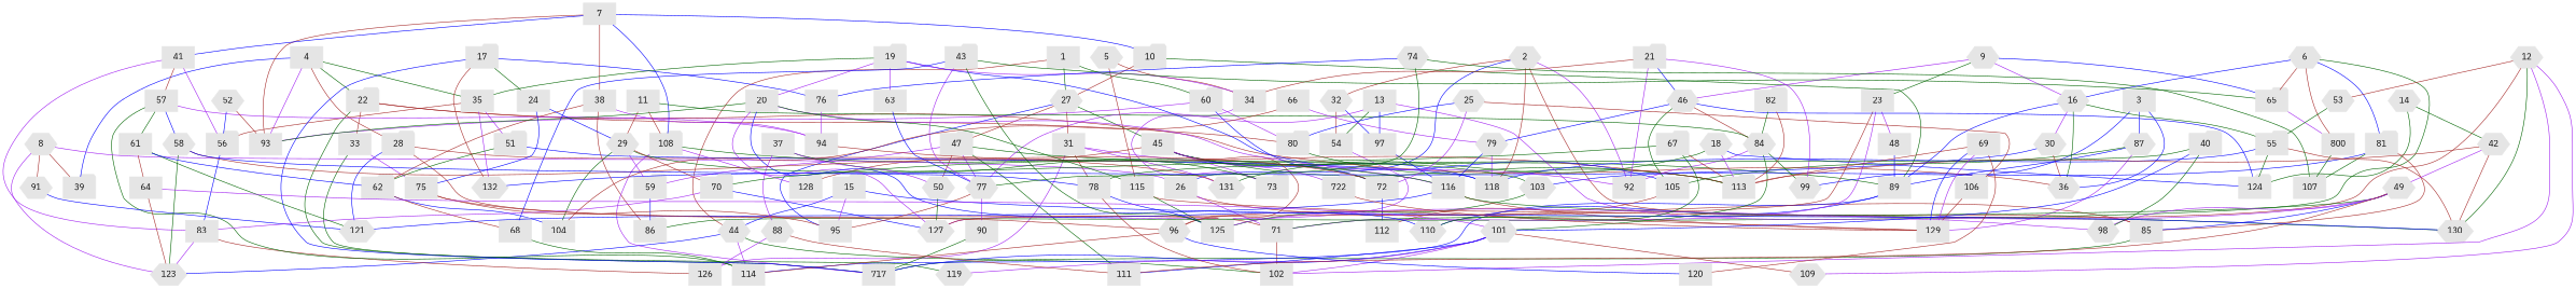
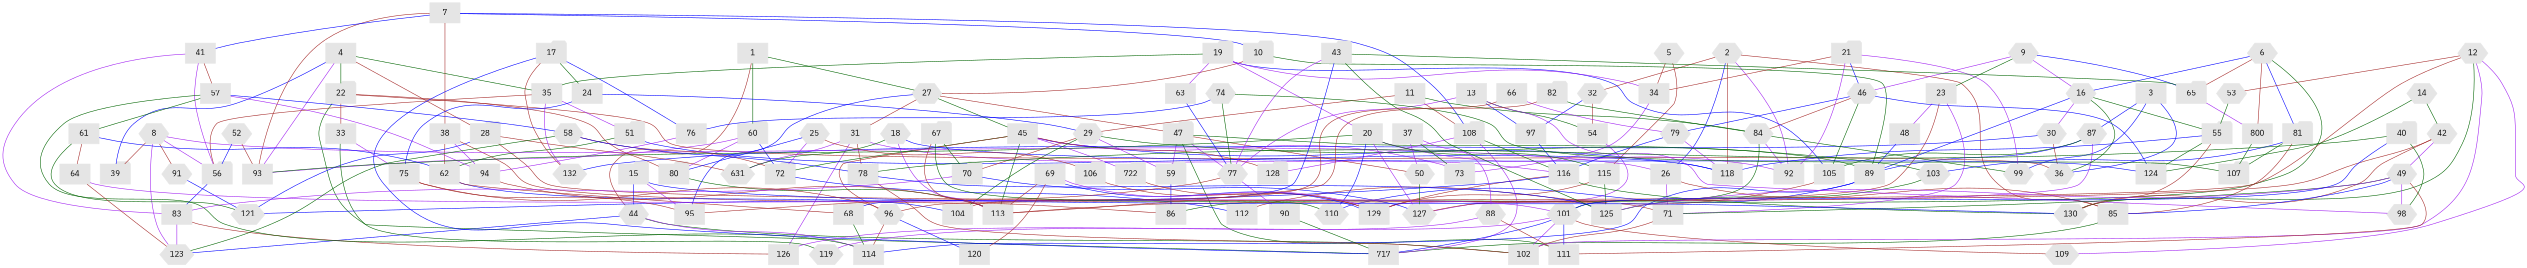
  graph {
    fontname="IBM Plex Sans"
    node [color=gray90 fontname="IBM Plex Sans" shape=box style=filled]
    edge [color=brown fontname="IBM Plex Sans"]
    27 [shape=hexagon]
    1
    44 [shape=hexagon]
    60 [shape=folder]
    95
    31
    45
    47 [shape=folder]
    123 [shape=hexagon]
    102
    114
    93
    80 [shape=folder]
    72 [shape=folder]
    2 [shape=hexagon]
    26 [shape=folder]
    32 [shape=hexagon]
    85 [shape=folder]
    92 [shape=folder]
    118 [shape=folder]
    71
    54
    97
    n24 [label=717]
    36 [shape=hexagon]
    3
    87 [shape=hexagon]
    99 [shape=hexagon]
    89
    105
    129 [shape=folder]
    22 [shape=folder]
    4
    28 [shape=folder]
    35
    39 [shape=folder]
    33
-   131 [shape=hexagon]
+   131 [shape=hexagon label=631]
    121 [shape=hexagon]
    56 [shape=folder]
    132 [shape=hexagon]
    51 [shape=folder]
    5 [shape=hexagon]
    34
    115 [shape=folder]
    73 [shape=folder]
    125 [shape=folder]
    6 [shape=hexagon]
    16 [shape=hexagon]
    65 [shape=folder]
    81 [shape=folder]
    86 [shape=folder]
    n53 [label=800]
    30 [shape=hexagon]
    55 [shape=folder]
    103 [shape=hexagon]
    107 [shape=folder]
    7
    10 [shape=folder]
    38
    41
    108 [shape=folder]
    62 [shape=folder]
    94
    83
    57
    116
    128 [shape=folder]
    8 [shape=hexagon]
    91 [shape=hexagon]
    9 [shape=hexagon]
    23
    46 [shape=hexagon]
    127 [shape=hexagon]
    48
    84 [shape=hexagon]
    124 [shape=folder]
    79 [shape=hexagon]
    110 [shape=hexagon]
    11
    29 [shape=hexagon]
    59 [shape=folder]
    70 [shape=folder]
    104
    101 [shape=hexagon]
    12 [shape=hexagon]
    53 [shape=hexagon]
    96 [shape=hexagon]
    109 [shape=hexagon]
    130 [shape=hexagon]
    120
    13
    77 [shape=hexagon]
    98 [shape=hexagon]
    90
    14 [shape=hexagon]
    42 [shape=hexagon]
    113 [shape=folder]
    49 [shape=hexagon]
    15 [shape=folder]
    17 [shape=folder]
    24
    76
    75
    18 [shape=hexagon]
    19 [shape=folder]
    20
    63
    112
    21 [shape=folder]
    119 [shape=hexagon]
    25 [shape=hexagon]
    106 [shape=folder]
    78
    126
    n116 [label=722 shape=folder]
    50 [shape=hexagon]
    111
    37
    88 [shape=hexagon]
    68 [shape=folder]
    40 [shape=folder]
    43 [shape=folder]
    52 [shape=hexagon]
    58 [shape=hexagon]
    61
    64
    66
    67 [shape=folder]
    69
    74 [shape=hexagon]
    82 [shape=folder]
    27 -- 95 [color=blue]
    27 -- 31
    27 -- 45 [color=darkgreen]
    27 -- 47
    1 -- 27 [color=darkgreen]
    1 -- 44
    1 -- 60 [color=darkgreen]
    44 -- 123 [color=blue]
    44 -- 102 [color=darkgreen]
    44 -- 114 [color=purple]
    60 -- 93 [color=purple]
    60 -- 80 [color=purple]
    60 -- 72 [color=blue]
    31 -- 131 [color=purple]
    31 -- 116 [color=purple]
    31 -- 78
    31 -- 126 [color=purple]
    45 -- 72 [color=darkgreen]
    45 -- 118 [color=blue]
    45 -- 73 [color=purple]
    45 -- 128
    45 -- 96
    45 -- 113 [color=darkgreen]
    45 -- n116 [color=purple]
    47 -- 89 [color=darkgreen]
    47 -- 59 [color=purple]
    47 -- 77 [color=purple]
    47 -- 50
    47 -- 111 [color=darkgreen]
    80 -- 113 [color=darkgreen]
    72 -- 112 [color=blue]
    2 -- 26 [color=blue]
    2 -- 32
    2 -- 85
    2 -- 92 [color=purple]
    2 -- 118
    26 -- 85
    26 -- 71 [color=purple]
    32 -- 54
    32 -- 97 [color=blue]
    85 -- n24 [color=darkgreen]
    71 -- 102
    54 -- 127 [color=purple]
    97 -- 116 [color=blue]
    3 -- 36 [color=blue]
    3 -- 87 [color=blue]
    3 -- 99 [color=blue]
    87 -- 89 [color=blue]
    87 -- 105 [color=darkgreen]
    87 -- 129 [color=purple]
    89 -- 114 [color=blue]
    89 -- 110 [color=blue]
    105 -- 112
    22 -- 80
    22 -- n24 [color=darkgreen]
    22 -- 36
    22 -- 33
    4 -- 93 [color=purple]
    4 -- 22 [color=darkgreen]
    4 -- 28
    4 -- 35 [color=darkgreen]
    4 -- 39 [color=blue]
    28 -- 71
    28 -- 131
    28 -- 121 [color=blue]
    35 -- 56
    35 -- 132 [color=purple]
    35 -- 51 [color=purple]
    33 -- 75 [color=purple]
    33 -- 119 [color=darkgreen]
    56 -- 83 [color=blue]
    51 -- 118 [color=blue]
    51 -- 62 [color=darkgreen]
    5 -- 34
    5 -- 115
    34 -- 73 [color=purple]
    115 -- 129
    115 -- 125 [color=darkgreen]
    6 -- 16 [color=blue]
    6 -- 65
    6 -- 81 [color=blue]
    6 -- 86 [color=darkgreen]
    6 -- n53
    16 -- 36 [color=darkgreen]
    16 -- 89 [color=blue]
    16 -- 30 [color=purple]
    16 -- 55 [color=darkgreen]
    65 -- n53 [color=purple]
    81 -- 85
    81 -- 103 [color=blue]
    81 -- 107 [color=darkgreen]
    n53 -- 107 [color=darkgreen]
    30 -- 36
    30 -- 132 [color=blue]
    55 -- 118 [color=blue]
    55 -- 124 [color=darkgreen]
    55 -- 130
    103 -- 125 [color=darkgreen]
    7 -- 93
    7 -- 10 [color=blue]
    7 -- 38
    7 -- 41 [color=blue]
    7 -- 108 [color=blue]
    10 -- 27
    10 -- 89 [color=darkgreen]
    38 -- 86
    38 -- 62
    38 -- 94 [color=purple]
    41 -- 56 [color=purple]
    41 -- 83 [color=purple]
    41 -- 57
    108 -- n24 [color=purple]
    108 -- 116 [color=darkgreen]
    108 -- 128 [color=purple]
    62 -- 104 [color=blue]
    62 -- 68
    94 -- 113
    83 -- 123 [color=purple]
    83 -- 126
    57 -- 114 [color=darkgreen]
    57 -- 94 [color=purple]
    57 -- 58 [color=blue]
    57 -- 61 [color=darkgreen]
    116 -- 129
    116 -- 121 [color=blue]
    116 -- 130 [color=darkgreen]
    8 -- 123 [color=purple]
    8 -- 26 [color=purple]
    8 -- 39
+   8 -- 56 [color=purple]
    8 -- 91
    91 -- 121 [color=blue]
    9 -- 16 [color=purple]
    9 -- 65 [color=blue]
    9 -- 23 [color=darkgreen]
    9 -- 46 [color=purple]
    23 -- 71 [color=purple]
    23 -- 127
    23 -- 48 [color=purple]
    46 -- 105 [color=darkgreen]
    46 -- 84
    46 -- 124 [color=blue]
    46 -- 79 [color=blue]
    48 -- 89 [color=blue]
    84 -- 92 [color=purple]
    84 -- 99 [color=darkgreen]
    84 -- 101 [color=darkgreen]
    79 -- 118 [color=purple]
    79 -- 116 [color=blue]
    11 -- 108
    11 -- 84 [color=darkgreen]
    11 -- 29
    29 -- 103 [color=darkgreen]
    29 -- 59 [color=purple]
    29 -- 70
    29 -- 104 [color=darkgreen]
    59 -- 86 [color=blue]
    70 -- 83 [color=purple]
    70 -- 127 [color=blue]
    101 -- 102 [color=purple]
    101 -- n24 [color=blue]
    101 -- 109
    101 -- 119 [color=purple]
    101 -- 111 [color=blue]
    12 -- 102 [color=purple]
    12 -- 53
    12 -- 96
    12 -- 109 [color=purple]
    12 -- 130 [color=darkgreen]
    53 -- 55 [color=darkgreen]
    96 -- 114
    96 -- 120 [color=blue]
    13 -- 54 [color=darkgreen]
    13 -- 97 [color=blue]
    13 -- 77 [color=purple]
    13 -- 98 [color=purple]
    77 -- 95
    77 -- 90 [color=purple]
    90 -- n24 [color=darkgreen]
    14 -- 124 [color=darkgreen]
    14 -- 42 [color=darkgreen]
    42 -- 130
    42 -- 113
    42 -- 49 [color=purple]
    49 -- 85 [color=blue]
    49 -- 71 [color=darkgreen]
    49 -- 125 [color=purple]
    49 -- 98 [color=purple]
    49 -- 111
    15 -- 44 [color=blue]
    15 -- 95 [color=purple]
    15 -- 130 [color=blue]
    17 -- n24 [color=blue]
    17 -- 132
    17 -- 24 [color=darkgreen]
    17 -- 76 [color=blue]
    24 -- 29 [color=blue]
    24 -- 75 [color=blue]
    76 -- 94 [color=purple]
    75 -- 95
    75 -- 96
    18 -- 131 [color=darkgreen]
    18 -- 124 [color=blue]
    18 -- 113 [color=purple]
    19 -- 105 [color=blue]
    19 -- 35 [color=darkgreen]
    19 -- 34 [color=purple]
    19 -- 20 [color=purple]
    19 -- 63 [color=purple]
    20 -- 93 [color=darkgreen]
    20 -- 92 [color=purple]
    20 -- 115 [color=darkgreen]
    20 -- 127 [color=purple]
    20 -- 110 [color=blue]
    63 -- 77 [color=blue]
    21 -- 92 [color=purple]
    21 -- 99 [color=purple]
    21 -- 34
    21 -- 46 [color=blue]
    25 -- 80 [color=blue]
    25 -- 72 [color=purple]
    25 -- 106
    106 -- 129
    78 -- 102
    78 -- 125 [color=blue]
    n116 -- 129
    50 -- 127 [color=darkgreen]
    37 -- 73 [color=darkgreen]
    37 -- 50 [color=purple]
    37 -- 88 [color=purple]
    88 -- 126 [color=purple]
    88 -- 111
    68 -- 114 [color=darkgreen]
    40 -- 101 [color=blue]
    40 -- 98 [color=darkgreen]
    40 -- 78 [color=darkgreen]
    43 -- 125 [color=darkgreen]
    43 -- 65 [color=darkgreen]
    43 -- 77 [color=purple]
    43 -- 68 [color=blue]
    52 -- 93
    52 -- 56 [color=blue]
    58 -- 123 [color=darkgreen]
    58 -- 72
    58 -- 78 [color=blue]
    61 -- 121 [color=darkgreen]
    61 -- 62 [color=blue]
    61 -- 64
    64 -- 123
    64 -- 101 [color=purple]
    66 -- 79 [color=purple]
    66 -- 104
    67 -- 110 [color=darkgreen]
    67 -- 70 [color=darkgreen]
    67 -- 113
    69 -- 129 [color=blue]
    69 -- 129 [color=purple]
    69 -- 120
    69 -- 113
    74 -- 107 [color=darkgreen]
    74 -- 77 [color=darkgreen]
    74 -- 76 [color=blue]
    82 -- 84 [color=darkgreen]
    82 -- 113
  }
